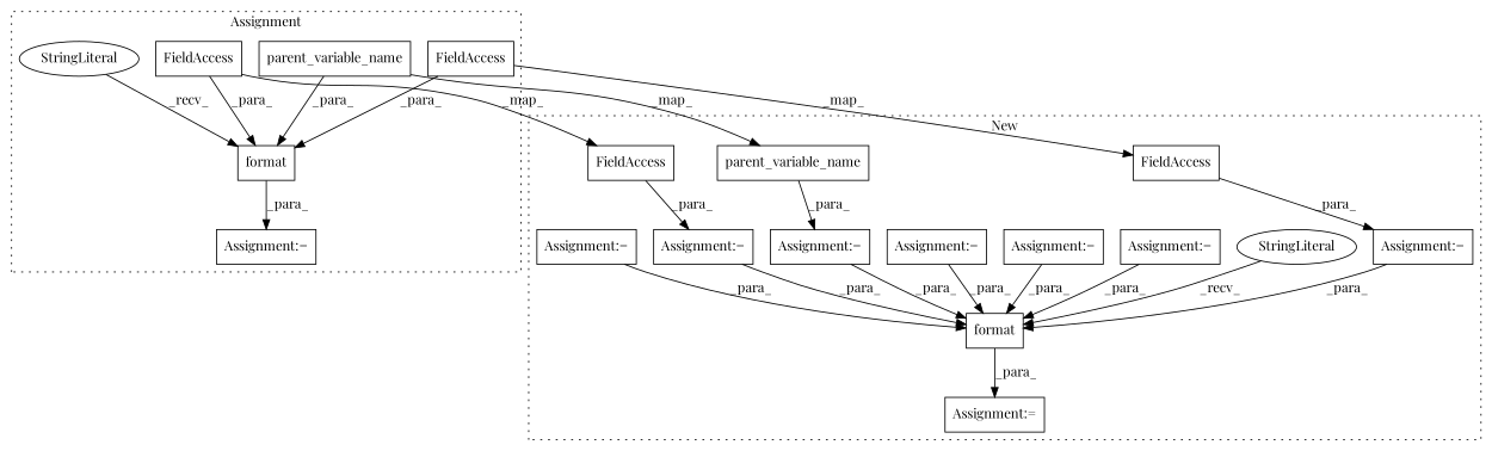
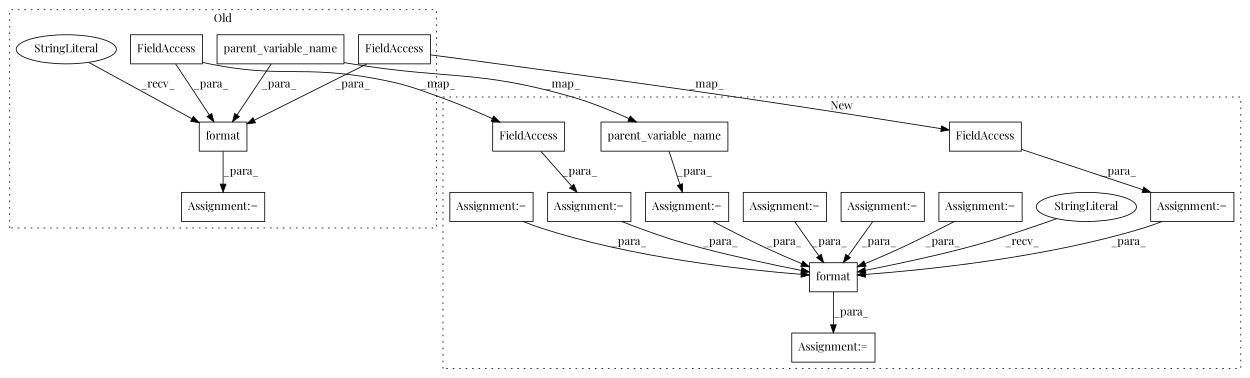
  digraph {
    fontname="Playfair Display"
    node [a=7 l=1 shape=box fontname="Playfair Display"]
    edge [fontname="Playfair Display"]
    n1 [a=32 l="21,1" label=parent_variable_name s="32563,32591"]
    n2 [a=32 l="7,1" label=format s="32529,32732"]
    n3 [a=45 l=92 label=StringLiteral s=32436 shape=ellipse]
    n4 [a=22 l=21 label=FieldAccess s=32536]
    n5 [label="Assignment:=" s=32435]
    n6 [a=22 l=12 label=FieldAccess s=32720]
    n7 [a=32 l="21,1" label=parent_variable_name s="32601,32629"]
    n8 [label="Assignment:=" s=32595]
    n9 [a=32 l="7,1" label=format s="32902,32960"]
    n10 [a=45 l=92 label=StringLiteral s=32809 shape=ellipse]
    n11 [label="Assignment:=" s=32773]
    n12 [label="Assignment:=" s=32643]
    n13 [label="Assignment:=" s=32557]
    n14 [label="Assignment:=" s=32667]
    n15 [label="Assignment:=" s=32738]
    n16 [a=22 l=21 label=FieldAccess s=32558]
    n17 [label="Assignment:=" s=32808]
    n18 [a=22 l=12 label=FieldAccess s=32644]
    n19 [label="Assignment:=" s=32703]
    subgraph cluster_1 {
-     label=Assignment
+     label=Old
      style=dotted
      n1
      n2
      n3
      n4
      n5
      n6
    }
    subgraph cluster_2 {
      label=New
      style=dotted
      n7
      n8
      n9
      n10
      n11
      n12
      n13
      n14
      n15
      n16
      n17
      n18
      n19
    }
    n1 -> n2 [label=_para_]
    n1 -> n7 [label=_map_]
    n2 -> n5 [label=_para_]
    n3 -> n2 [label=_recv_]
    n4 -> n2 [label=_para_]
    n4 -> n16 [label=_map_]
    n6 -> n2 [label=_para_]
    n6 -> n18 [label=_map_]
    n7 -> n8 [label=_para_]
    n8 -> n9 [label=_para_]
    n9 -> n17 [label=_para_]
    n10 -> n9 [label=_recv_]
    n11 -> n9 [label=_para_]
    n12 -> n9 [label=_para_]
    n13 -> n9 [label=_para_]
    n14 -> n9 [label=_para_]
    n15 -> n9 [label=_para_]
    n16 -> n13 [label=_para_]
    n18 -> n12 [label=_para_]
    n19 -> n9 [label=_para_]
  }
